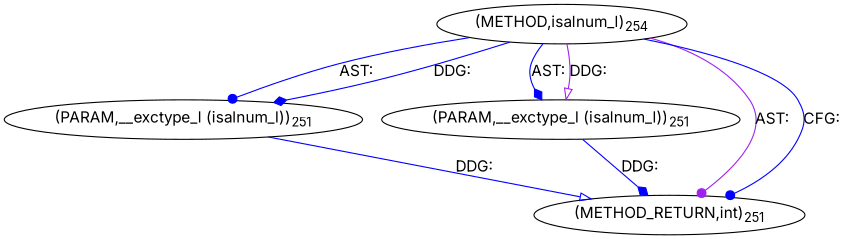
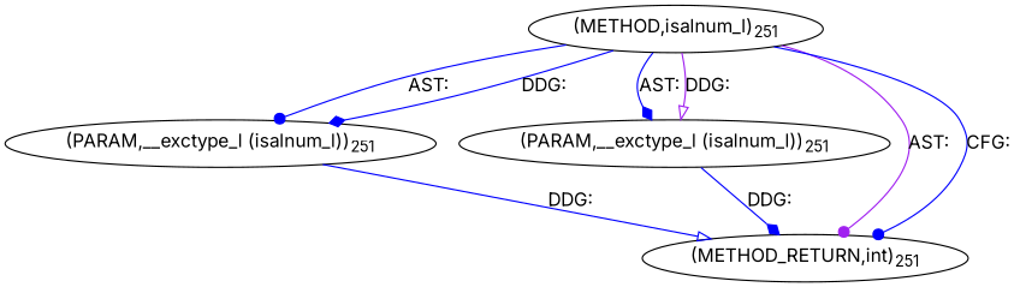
  digraph {
    fontname=Inter
    node [fontname=Inter]
    edge [color=blue arrowhead=dot fontname=Inter]
-   n1 [label=<(METHOD,isalnum_l)<SUB>254</SUB>>]
+   n1 [label=<(METHOD,isalnum_l)<SUB>251</SUB>>]
    n2 [label=<(PARAM,__exctype_l (isalnum_l))<SUB>251</SUB>>]
    n3 [label=<(PARAM,__exctype_l (isalnum_l))<SUB>251</SUB>>]
    n4 [label=<(METHOD_RETURN,int)<SUB>251</SUB>>]
    n1 -> n2 [label="AST: "]
    n1 -> n2 [label="DDG: " arrowhead=diamond]
    n1 -> n3 [label="AST: " arrowhead=diamond]
    n1 -> n3 [label="DDG: " color=purple arrowhead=onormal]
    n1 -> n4 [label="AST: " color=purple]
    n1 -> n4 [label="CFG: "]
    n2 -> n4 [label="DDG: " arrowhead=onormal]
    n3 -> n4 [label="DDG: " arrowhead=diamond]
  }
